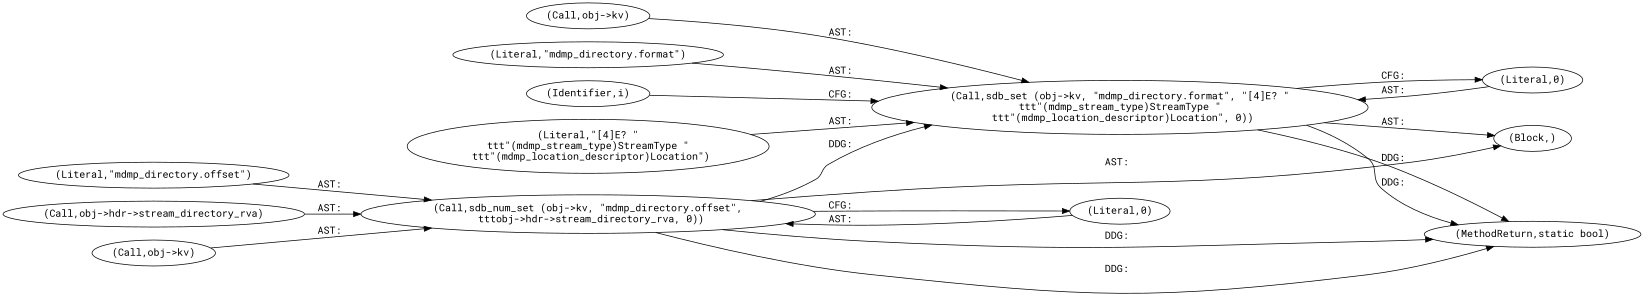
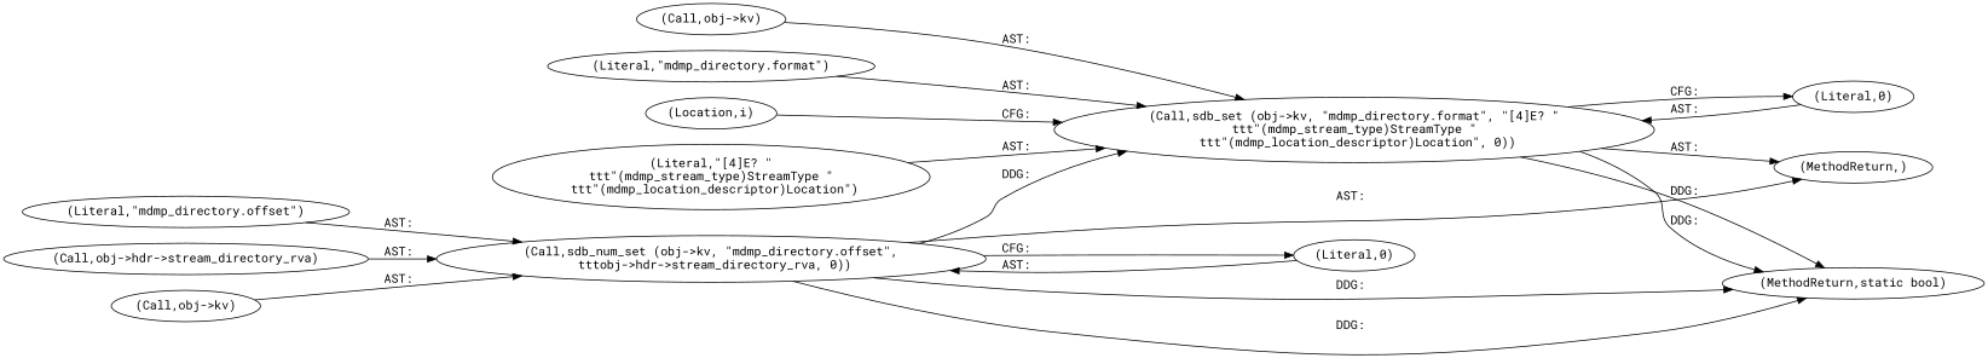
  digraph {
    fontname="Roboto Mono"
    rankdir=LR
    node [fontname="Roboto Mono"]
    edge [fontname="Roboto Mono"]
    n1 [label="(Call,sdb_num_set (obj->kv, \"mdmp_directory.offset\",\n \t\t\tobj->hdr->stream_directory_rva, 0))"]
    n2 [label="(Call,sdb_set (obj->kv, \"mdmp_directory.format\", \"[4]E? \"\n\t\t\t\"(mdmp_stream_type)StreamType \"\n \t\t\t\"(mdmp_location_descriptor)Location\", 0))"]
    n3 [label="(Literal,0)"]
-   n4 [label="(Block,)"]
+   n4 [label="(MethodReturn,)"]
    n5 [label="(MethodReturn,static bool)"]
    n6 [label="(Literal,0)"]
    n7 [label="(Call,obj->kv)"]
    n8 [label="(Literal,\"mdmp_directory.offset\")"]
    n9 [label="(Call,obj->hdr->stream_directory_rva)"]
    n10 [label="(Literal,\"mdmp_directory.format\")"]
    n11 [label="(Call,obj->kv)"]
-   n12 [label="(Identifier,i)"]
+   n12 [label="(Location,i)"]
    n13 [label="(Literal,\"[4]E? \"\n\t\t\t\"(mdmp_stream_type)StreamType \"\n \t\t\t\"(mdmp_location_descriptor)Location\")"]
    n1 -> n2 [label="DDG: "]
    n1 -> n3 [label="CFG: "]
    n1 -> n4 [label="AST: "]
    n1 -> n5 [label="DDG: "]
    n1 -> n5 [label="DDG: "]
    n2 -> n4 [label="AST: "]
    n2 -> n5 [label="DDG: "]
    n2 -> n5 [label="DDG: "]
    n2 -> n6 [label="CFG: "]
    n3 -> n1 [label="AST: "]
    n6 -> n2 [label="AST: "]
    n7 -> n2 [label="AST: "]
    n8 -> n1 [label="AST: "]
    n9 -> n1 [label="AST: "]
    n10 -> n2 [label="AST: "]
    n11 -> n1 [label="AST: "]
    n12 -> n2 [label="CFG: "]
    n13 -> n2 [label="AST: "]
  }
